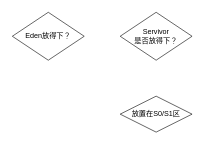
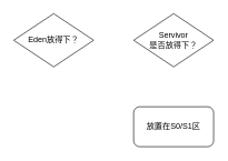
  <mxCell id="0" />
  <mxCell id="1" parent="0" />
  <mxCell id="2" value="Eden放得下？" style="rhombus;whiteSpace=wrap;html=1;" vertex="1" parent="1"><mxGeometry x="20" y="20" width="120" height="80" as="geometry" /></mxCell>
  <mxCell id="3" value="Servivor&lt;br&gt;是否放得下？" style="rhombus;whiteSpace=wrap;html=1;" vertex="1" parent="1"><mxGeometry x="200" y="20" width="120" height="80" as="geometry" /></mxCell>
- <mxCell id="4" value="放置在S0/S1区" style="rhombus;whiteSpace=wrap;html=1;" vertex="1" parent="1"><mxGeometry x="200" y="160" width="120" height="60" as="geometry" /></mxCell>
+ <mxCell id="4" value="放置在S0/S1区" style="rounded=1;whiteSpace=wrap;html=1;" vertex="1" parent="1"><mxGeometry x="200" y="160" width="120" height="60" as="geometry" /></mxCell>
